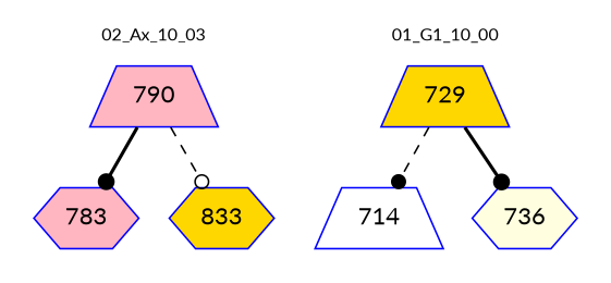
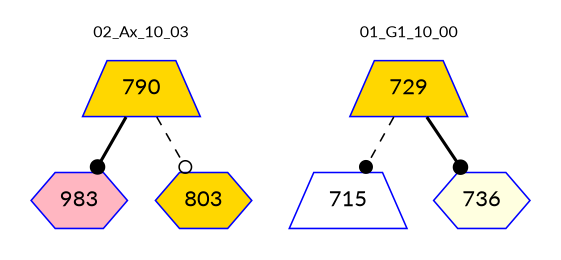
  digraph {
    fontname=Lato
    node [color=blue fillcolor=lightpink fontname=Lato shape=trapezium style=filled]
    edge [arrowhead=dot color=black fontname=Lato style=bold]
-   n1 [label=790]
-   n2 [label=783 shape=hexagon]
-   n3 [fillcolor=gold label=833 shape=hexagon]
+   n1 [fillcolor=gold label=790]
+   n2 [label=983 shape=hexagon]
+   n3 [fillcolor=gold label=803 shape=hexagon]
    n4 [fillcolor=gold label=729]
-   n5 [fillcolor=white label=714]
+   n5 [fillcolor=white label=715]
    n6 [fillcolor=lightyellow label=736 shape=hexagon]
    subgraph cluster_1 {
      color=white
      fontsize=10
      label="02_Ax_10_03"
      n1
      n2
      n3
    }
    subgraph cluster_2 {
      color=white
      fontsize=10
      label="01_G1_10_00"
      n4
      n5
      n6
    }
    n1 -> n2
    n1 -> n3 [arrowhead=odot style=dashed]
    n4 -> n5 [style=dashed]
    n4 -> n6
  }
